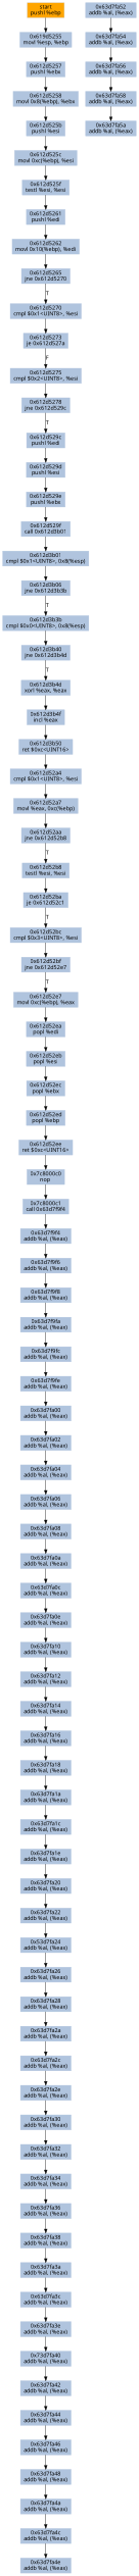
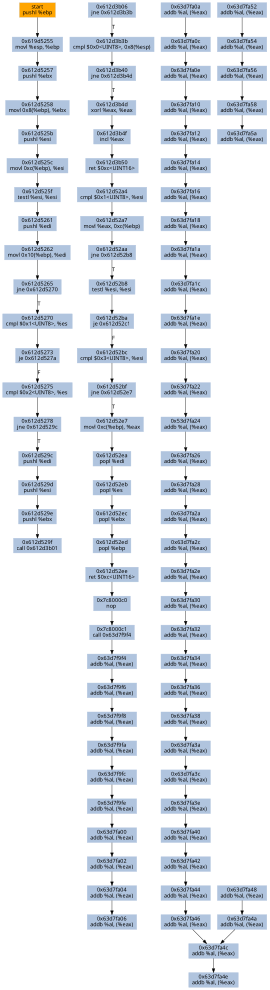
  digraph {
    fontname="Noto Sans"
    node [color=lightsteelblue fillcolor=lightsteelblue fontname="Noto Sans" shape=rectangle style=filled]
    edge [color="#000000" fontname="Noto Sans"]
    n1 [color=lightgrey fillcolor=orange label="start\npushl %ebp"]
    n2 [label="0x619d5255\nmovl %esp, %ebp"]
    n3 [label="0x612d5257\npushl %ebx"]
    n4 [label="0x612d5258\nmovl 0x8(%ebp), %ebx"]
    n5 [label="0x612d525b\npushl %esi"]
    n6 [label="0x612d525c\nmovl 0xc(%ebp), %esi"]
    n7 [label="0x612d525f\ntestl %esi, %esi"]
    n8 [label="0x612d5261\npushl %edi"]
    n9 [label="0x612d5262\nmovl 0x10(%ebp), %edi"]
    n10 [label="0x612d5265\njne 0x612d5270"]
    n11 [label="0x612d5270\ncmpl $0x1<UINT8>, %esi"]
    n12 [label="0x612d5273\nje 0x612d527a"]
    n13 [label="0x612d5275\ncmpl $0x2<UINT8>, %esi"]
    n14 [label="0x612d5278\njne 0x612d529c"]
    n15 [label="0x612d529c\npushl %edi"]
    n16 [label="0x612d529d\npushl %esi"]
    n17 [label="0x612d529e\npushl %ebx"]
    n18 [label="0x612d529f\ncall 0x612d3b01"]
-   n19 [label="0x612d3b01\ncmpl $0x1<UINT8>, 0x8(%esp)"]
    n20 [label="0x612d3b06\njne 0x612d3b3b"]
    n21 [label="0x612d3b3b\ncmpl $0x0<UINT8>, 0x8(%esp)"]
    n22 [label="0x612d3b40\njne 0x612d3b4d"]
    n23 [label="0x612d3b4d\nxorl %eax, %eax"]
    n24 [label="0x612d3b4f\nincl %eax"]
    n25 [label="0x612d3b50\nret $0xc<UINT16>"]
    n26 [label="0x612d52a4\ncmpl $0x1<UINT8>, %esi"]
    n27 [label="0x612d52a7\nmovl %eax, 0xc(%ebp)"]
    n28 [label="0x612d52aa\njne 0x612d52b8"]
    n29 [label="0x612d52b8\ntestl %esi, %esi"]
    n30 [label="0x612d52ba\nje 0x612d52c1"]
    n31 [label="0x612d52bc\ncmpl $0x3<UINT8>, %esi"]
    n32 [label="0x612d52bf\njne 0x612d52e7"]
    n33 [label="0x612d52e7\nmovl 0xc(%ebp), %eax"]
    n34 [label="0x612d52ea\npopl %edi"]
    n35 [label="0x612d52eb\npopl %esi"]
    n36 [label="0x612d52ec\npopl %ebx"]
    n37 [label="0x612d52ed\npopl %ebp"]
    n38 [label="0x612d52ee\nret $0xc<UINT16>"]
    n39 [label="0x7c8000c0\nnop "]
    n40 [label="0x7c8000c1\ncall 0x63d7f9f4"]
    n41 [label="0x63d7f9f4\naddb %al, (%eax)"]
    n42 [label="0x63d7f9f6\naddb %al, (%eax)"]
    n43 [label="0x63d7f9f8\naddb %al, (%eax)"]
    n44 [label="0x63d7f9fa\naddb %al, (%eax)"]
    n45 [label="0x63d7f9fc\naddb %al, (%eax)"]
    n46 [label="0x63d7f9fe\naddb %al, (%eax)"]
    n47 [label="0x63d7fa00\naddb %al, (%eax)"]
    n48 [label="0x63d7fa02\naddb %al, (%eax)"]
    n49 [label="0x63d7fa04\naddb %al, (%eax)"]
    n50 [label="0x63d7fa06\naddb %al, (%eax)"]
-   n51 [label="0x63d7fa08\naddb %al, (%eax)"]
    n52 [label="0x63d7fa0a\naddb %al, (%eax)"]
    n53 [label="0x63d7fa0c\naddb %al, (%eax)"]
    n54 [label="0x63d7fa0e\naddb %al, (%eax)"]
    n55 [label="0x63d7fa10\naddb %al, (%eax)"]
    n56 [label="0x63d7fa12\naddb %al, (%eax)"]
    n57 [label="0x63d7fa14\naddb %al, (%eax)"]
    n58 [label="0x63d7fa16\naddb %al, (%eax)"]
    n59 [label="0x63d7fa18\naddb %al, (%eax)"]
    n60 [label="0x63d7fa1a\naddb %al, (%eax)"]
    n61 [label="0x63d7fa1c\naddb %al, (%eax)"]
    n62 [label="0x63d7fa1e\naddb %al, (%eax)"]
    n63 [label="0x63d7fa20\naddb %al, (%eax)"]
    n64 [label="0x63d7fa22\naddb %al, (%eax)"]
    n65 [label="0x53d7fa24\naddb %al, (%eax)"]
    n66 [label="0x63d7fa26\naddb %al, (%eax)"]
    n67 [label="0x63d7fa28\naddb %al, (%eax)"]
    n68 [label="0x63d7fa2a\naddb %al, (%eax)"]
    n69 [label="0x63d7fa2c\naddb %al, (%eax)"]
    n70 [label="0x63d7fa2e\naddb %al, (%eax)"]
    n71 [label="0x63d7fa30\naddb %al, (%eax)"]
    n72 [label="0x63d7fa32\naddb %al, (%eax)"]
    n73 [label="0x63d7fa34\naddb %al, (%eax)"]
    n74 [label="0x63d7fa36\naddb %al, (%eax)"]
    n75 [label="0x63d7fa38\naddb %al, (%eax)"]
    n76 [label="0x63d7fa3a\naddb %al, (%eax)"]
    n77 [label="0x63d7fa3c\naddb %al, (%eax)"]
    n78 [label="0x63d7fa3e\naddb %al, (%eax)"]
-   n79 [label="0x73d7fa40\naddb %al, (%eax)"]
+   n79 [label="0x63d7fa40\naddb %al, (%eax)"]
    n80 [label="0x63d7fa42\naddb %al, (%eax)"]
    n81 [label="0x63d7fa44\naddb %al, (%eax)"]
    n82 [label="0x63d7fa46\naddb %al, (%eax)"]
    n83 [label="0x63d7fa48\naddb %al, (%eax)"]
    n84 [label="0x63d7fa4a\naddb %al, (%eax)"]
    n85 [label="0x63d7fa4c\naddb %al, (%eax)"]
    n86 [label="0x63d7fa4e\naddb %al, (%eax)"]
    n87 [label="0x63d7fa52\naddb %al, (%eax)"]
    n88 [label="0x63d7fa54\naddb %al, (%eax)"]
    n89 [label="0x63d7fa56\naddb %al, (%eax)"]
    n90 [label="0x63d7fa58\naddb %al, (%eax)"]
    n91 [label="0x63d7fa5a\naddb %al, (%eax)"]
    n1 -> n2
    n2 -> n3
    n3 -> n4
    n4 -> n5
    n5 -> n6
    n6 -> n7
    n7 -> n8
    n8 -> n9
    n9 -> n10
    n10 -> n11 [label=T]
    n11 -> n12
    n12 -> n13 [label=F]
    n13 -> n14
    n14 -> n15 [label=T]
    n15 -> n16
    n16 -> n17
    n17 -> n18
-   n18 -> n19
-   n19 -> n20
    n20 -> n21 [label=T]
    n21 -> n22
    n22 -> n23 [label=T]
    n23 -> n24
    n24 -> n25
    n25 -> n26
    n26 -> n27
    n27 -> n28
    n28 -> n29 [label=T]
    n29 -> n30
-   n30 -> n31 [label=T]
+   n30 -> n31 [label=F]
    n31 -> n32
    n32 -> n33 [label=T]
    n33 -> n34
    n34 -> n35
    n35 -> n36
    n36 -> n37
    n37 -> n38
    n38 -> n39
    n39 -> n40
    n40 -> n41
    n41 -> n42
    n42 -> n43
    n43 -> n44
    n44 -> n45
    n45 -> n46
    n46 -> n47
    n47 -> n48
    n48 -> n49
    n49 -> n50
-   n50 -> n51
-   n51 -> n52
    n52 -> n53
    n53 -> n54
    n54 -> n55
    n55 -> n56
    n56 -> n57
    n57 -> n58
    n58 -> n59
    n59 -> n60
    n60 -> n61
    n61 -> n62
    n62 -> n63
    n63 -> n64
    n64 -> n65
    n65 -> n66
    n66 -> n67
    n67 -> n68
    n68 -> n69
    n69 -> n70
    n70 -> n71
    n71 -> n72
    n72 -> n73
    n73 -> n74
    n74 -> n75
    n75 -> n76
    n76 -> n77
    n77 -> n78
    n78 -> n79
    n79 -> n80
    n80 -> n81
    n81 -> n82
-   n82 -> n83
+   n82 -> n85
    n83 -> n84
    n84 -> n85
    n85 -> n86
    n87 -> n88
    n88 -> n89
    n89 -> n90
    n90 -> n91
  }
